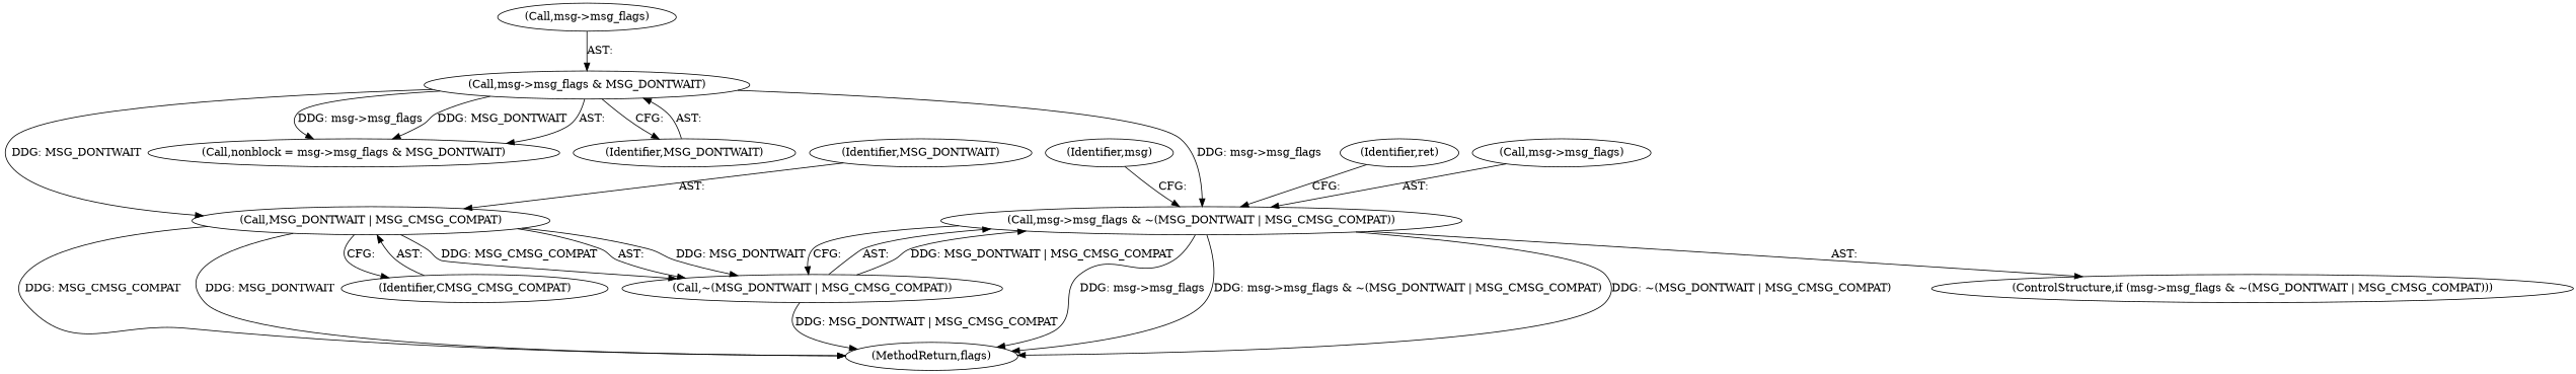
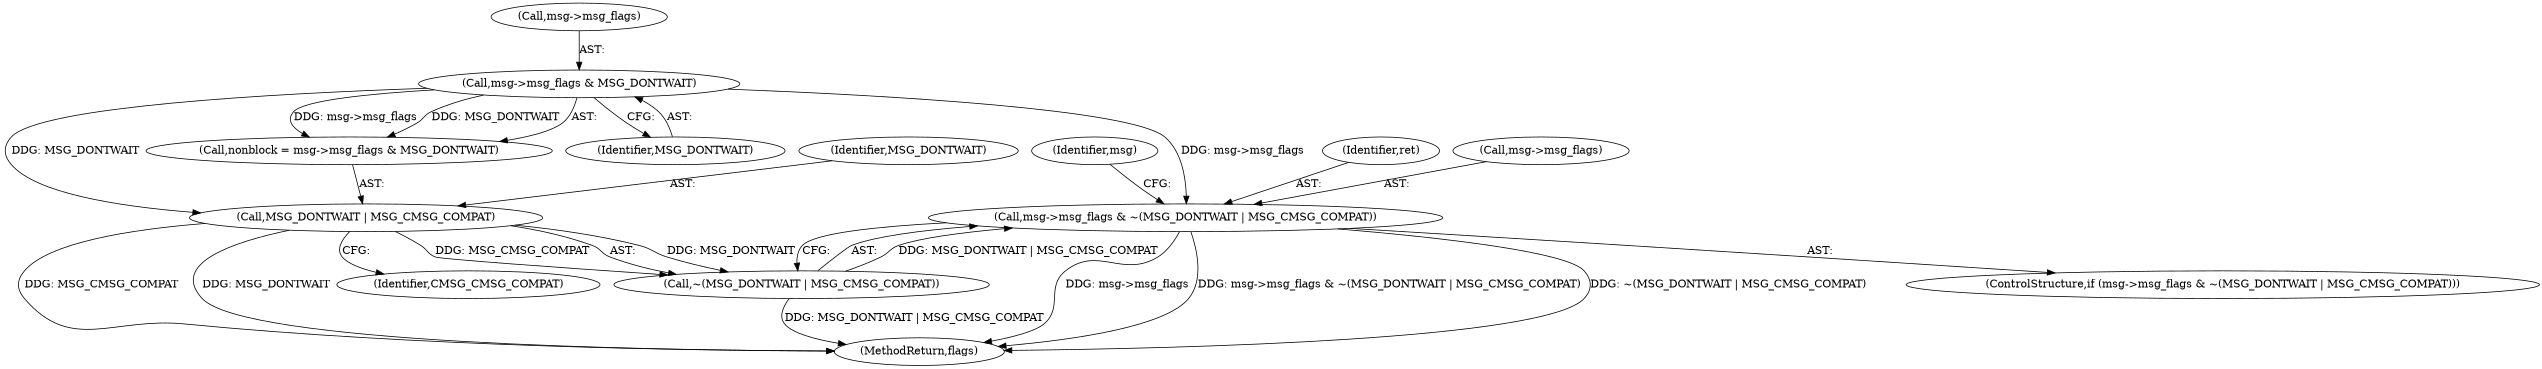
  digraph {
    n1 [label="(Call,msg->msg_flags & ~(MSG_DONTWAIT | MSG_CMSG_COMPAT))"]
    n2 [label="(Call,~(MSG_DONTWAIT | MSG_CMSG_COMPAT))"]
    n3 [label="(MethodReturn,flags)"]
    n4 [label="(ControlStructure,if (msg->msg_flags & ~(MSG_DONTWAIT | MSG_CMSG_COMPAT)))"]
    n5 [label="(Call,msg->msg_flags & MSG_DONTWAIT)"]
    n6 [label="(Call,MSG_DONTWAIT | MSG_CMSG_COMPAT)"]
    n7 [label="(Identifier,MSG_DONTWAIT)"]
    n8 [label="(Call,nonblock = msg->msg_flags & MSG_DONTWAIT)"]
    n9 [label="(Identifier,CMSG_CMSG_COMPAT)"]
    n10 [label="(Identifier,ret)"]
    n11 [label="(Call,msg->msg_flags)"]
    n12 [label="(Call,msg->msg_flags)"]
    n13 [label="(Identifier,msg)"]
    n14 [label="(Identifier,MSG_DONTWAIT)"]
    n1 -> n2 [label="CFG: "]
    n1 -> n3 [label="DDG: msg->msg_flags"]
    n1 -> n3 [label="DDG: msg->msg_flags & ~(MSG_DONTWAIT | MSG_CMSG_COMPAT)"]
    n1 -> n3 [label="DDG: ~(MSG_DONTWAIT | MSG_CMSG_COMPAT)"]
    n1 -> n4 [label="AST: "]
    n2 -> n1 [label="AST: "]
    n2 -> n1 [label="DDG: MSG_DONTWAIT | MSG_CMSG_COMPAT"]
    n2 -> n3 [label="DDG: MSG_DONTWAIT | MSG_CMSG_COMPAT"]
    n5 -> n1 [label="DDG: msg->msg_flags"]
    n5 -> n6 [label="DDG: MSG_DONTWAIT"]
    n5 -> n7 [label="CFG: "]
    n5 -> n8 [label="AST: "]
    n5 -> n8 [label="DDG: msg->msg_flags"]
    n5 -> n8 [label="DDG: MSG_DONTWAIT"]
    n6 -> n2 [label="AST: "]
    n6 -> n2 [label="DDG: MSG_DONTWAIT"]
    n6 -> n2 [label="DDG: MSG_CMSG_COMPAT"]
    n6 -> n3 [label="DDG: MSG_CMSG_COMPAT"]
    n6 -> n3 [label="DDG: MSG_DONTWAIT"]
    n6 -> n9 [label="CFG: "]
    n7 -> n5 [label="AST: "]
-   n9 -> n6 [label="AST: "]
-   n10 -> n1 [label="CFG: "]
+   n8 -> n6 [label="AST: "]
+   n10 -> n1 [label="AST: "]
    n11 -> n1 [label="AST: "]
    n12 -> n5 [label="AST: "]
    n13 -> n1 [label="CFG: "]
    n14 -> n6 [label="AST: "]
  }
